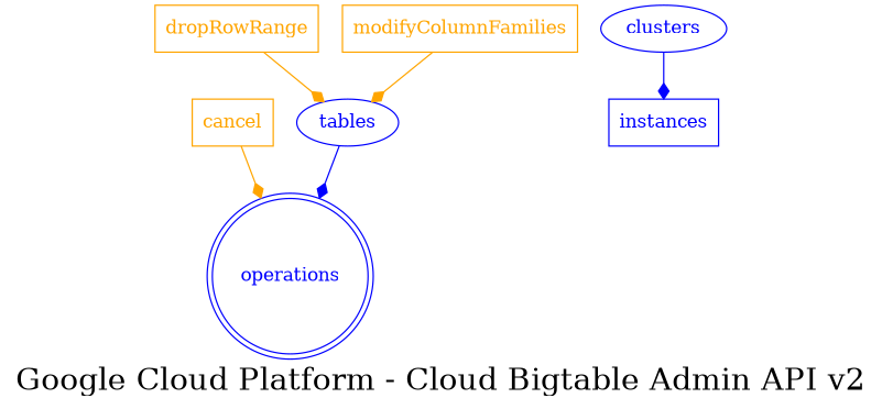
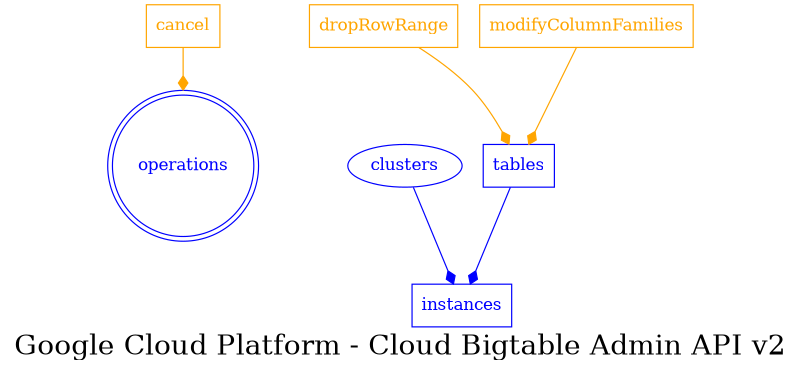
  digraph {
    fontsize=24
    label="Google Cloud Platform - Cloud Bigtable Admin API v2"
    splines=true
    node [color=blue fontcolor=blue shape=box]
    edge [arrowhead=diamond arrowtail=none color=orange fontcolor=orange]
    operations [shape=doublecircle]
    cancel [color=orange fontcolor=orange]
-   tables [shape=ellipse]
+   tables
    instances
    dropRowRange [color=orange fontcolor=orange]
    modifyColumnFamilies [color=orange fontcolor=orange]
    clusters [shape=ellipse]
    cancel -> operations
-   tables -> operations [color=blue fontcolor=blue]
+   tables -> instances [color=blue fontcolor=blue]
    dropRowRange -> tables
    modifyColumnFamilies -> tables
    clusters -> instances [color=blue fontcolor=blue]
  }
